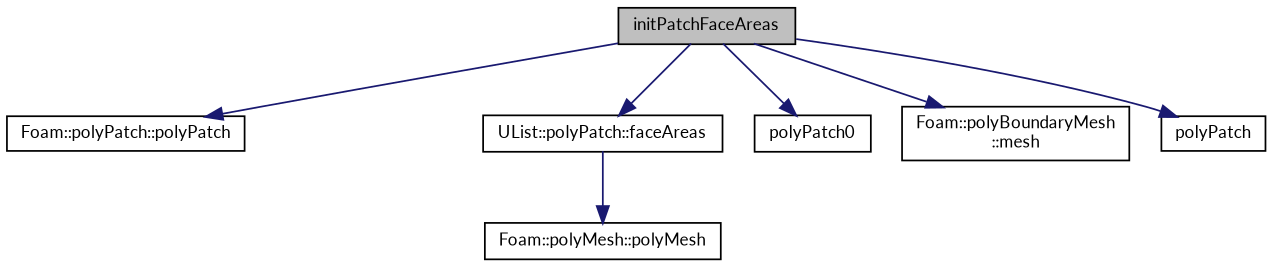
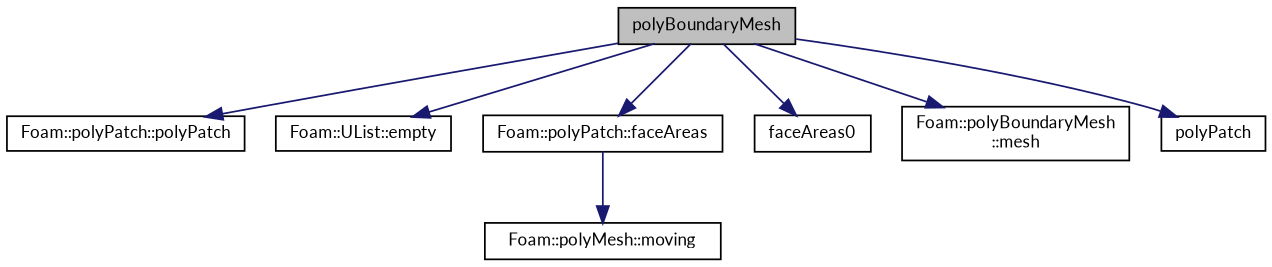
  digraph {
    fontname=Lato
    rankdir=TB
    node [color=black fontname=Lato fontsize=10 shape=record]
    edge [color=midnightblue fontname=Lato fontsize=10 labelfontname=Helvetica labelfontsize=10 style=solid]
-   n1 [fillcolor=grey75 fontcolor=black height=0.2 label=initPatchFaceAreas style=filled width=0.4]
+   n1 [fillcolor=grey75 fontcolor=black height=0.2 label=polyBoundaryMesh style=filled width=0.4]
    n2 [height=0.2 label="Foam::polyPatch::polyPatch" width=0.4]
-   n4 [height=0.2 label="UList::polyPatch::faceAreas" width=0.4]
-   n5 [height=0.2 label=polyPatch0 width=0.4]
+   n3 [height=0.2 label="Foam::UList::empty" width=0.4]
+   n4 [height=0.2 label="Foam::polyPatch::faceAreas" width=0.4]
+   n5 [height=0.2 label=faceAreas0 width=0.4]
    n6 [height=0.2 label="Foam::polyBoundaryMesh\l::mesh" width=0.4]
    n7 [height=0.2 label=polyPatch width=0.4]
-   n8 [height=0.2 label="Foam::polyMesh::polyMesh" width=0.4]
+   n8 [height=0.2 label="Foam::polyMesh::moving" width=0.4]
    n1 -> n2
+   n1 -> n3
    n1 -> n4
    n1 -> n5
    n1 -> n6
    n1 -> n7
    n4 -> n8
  }
